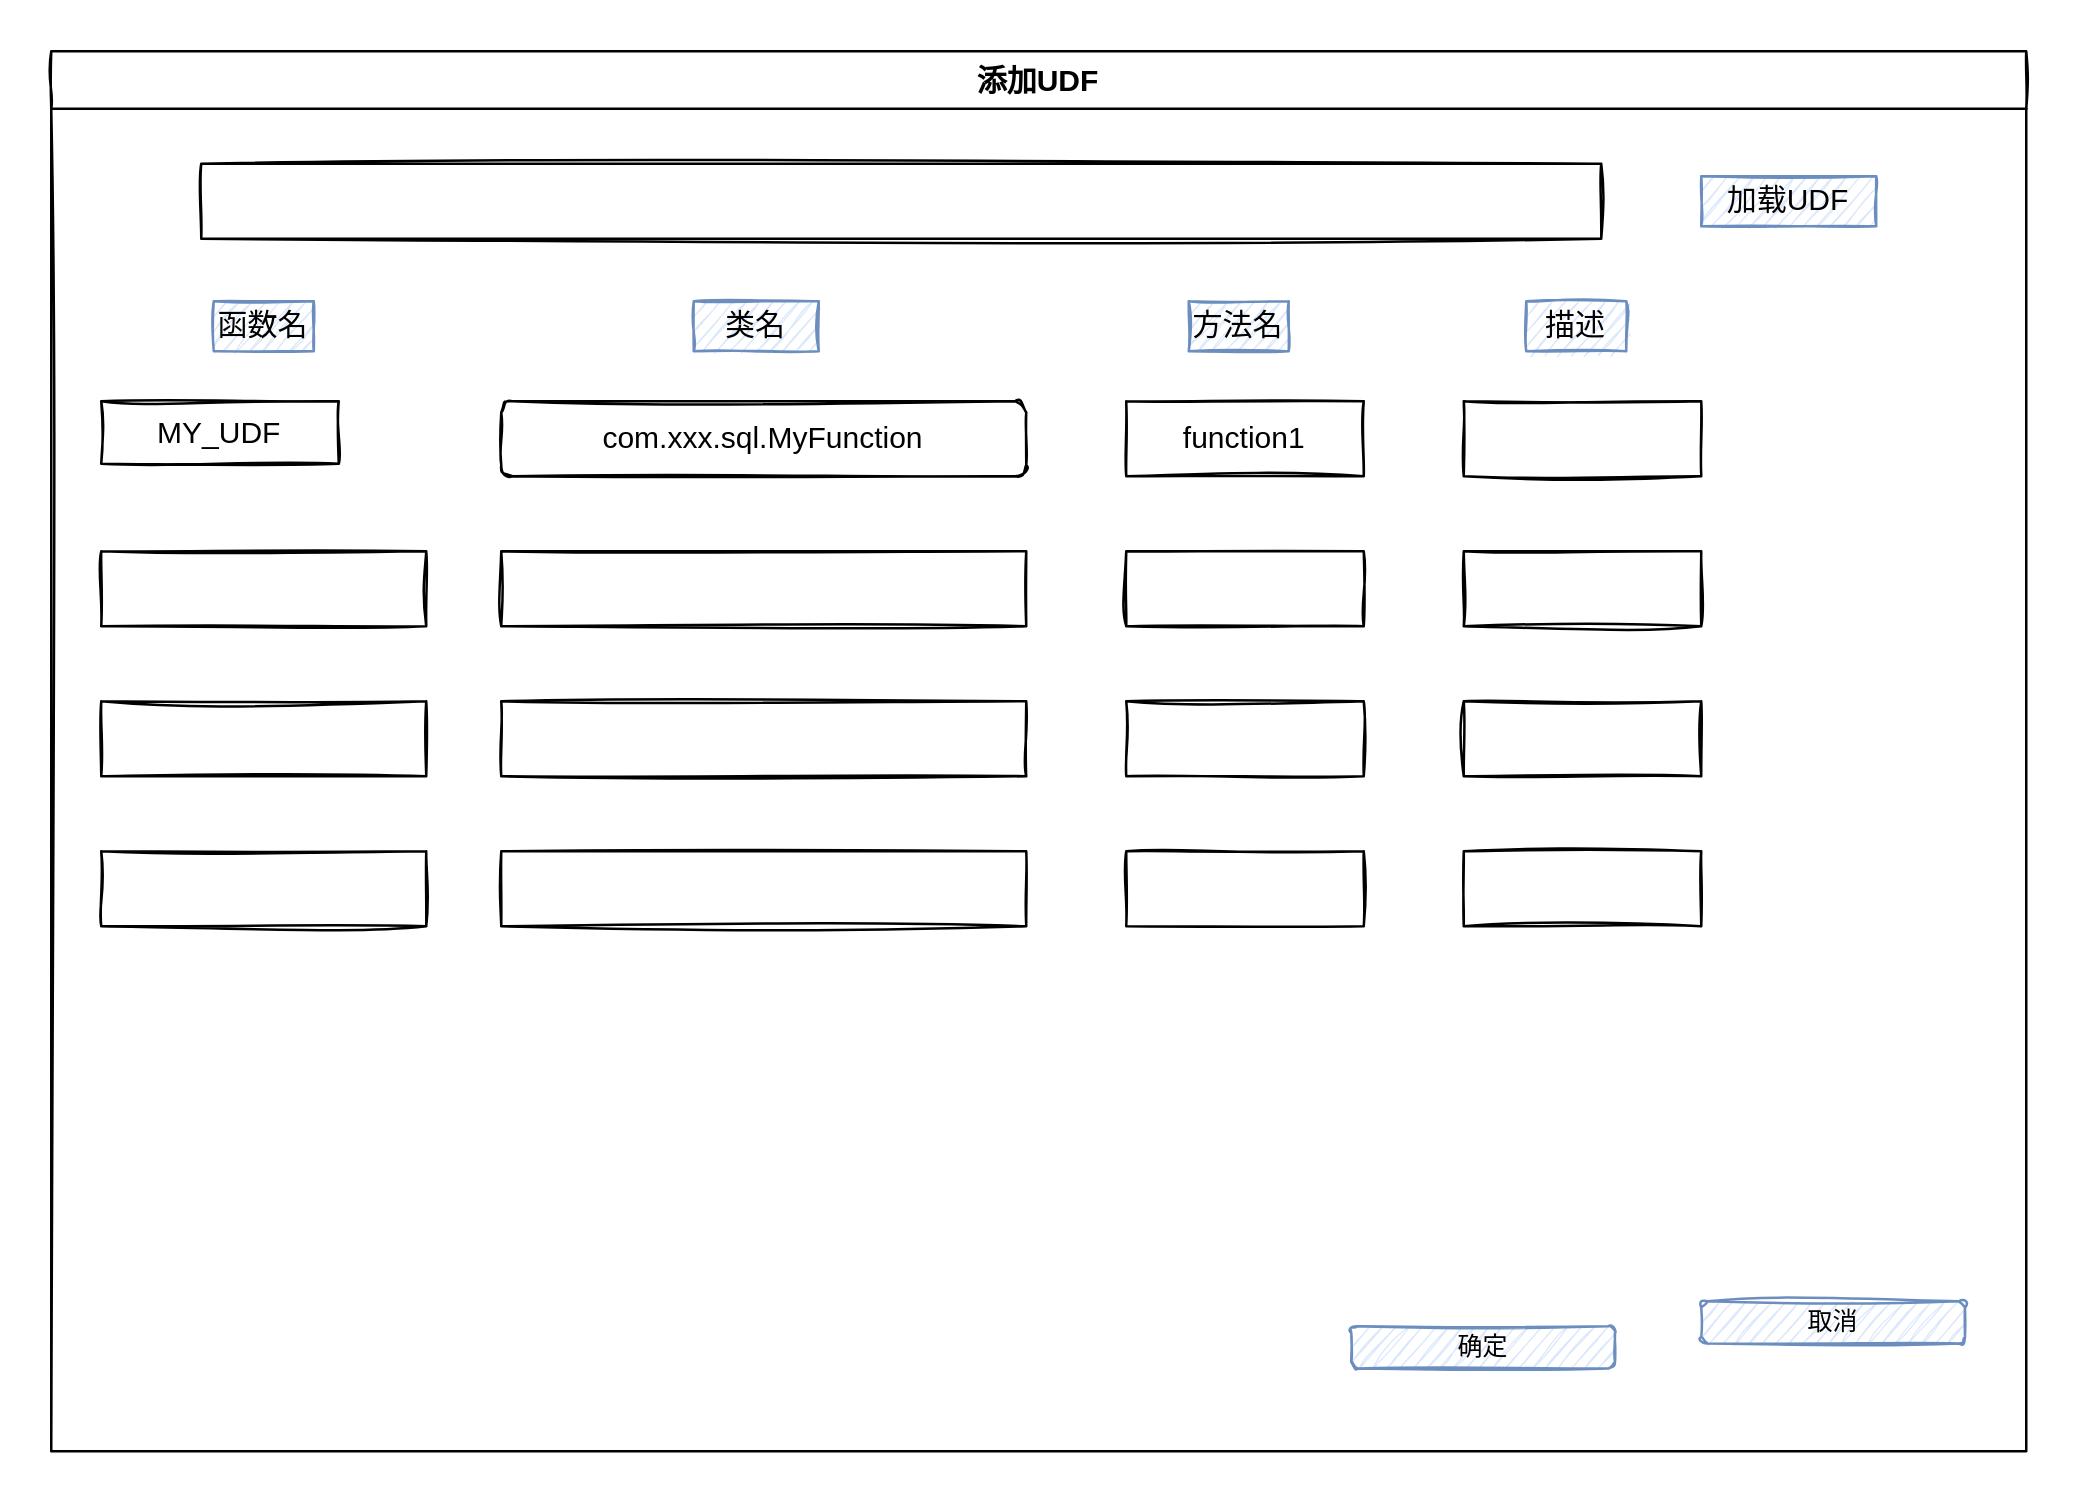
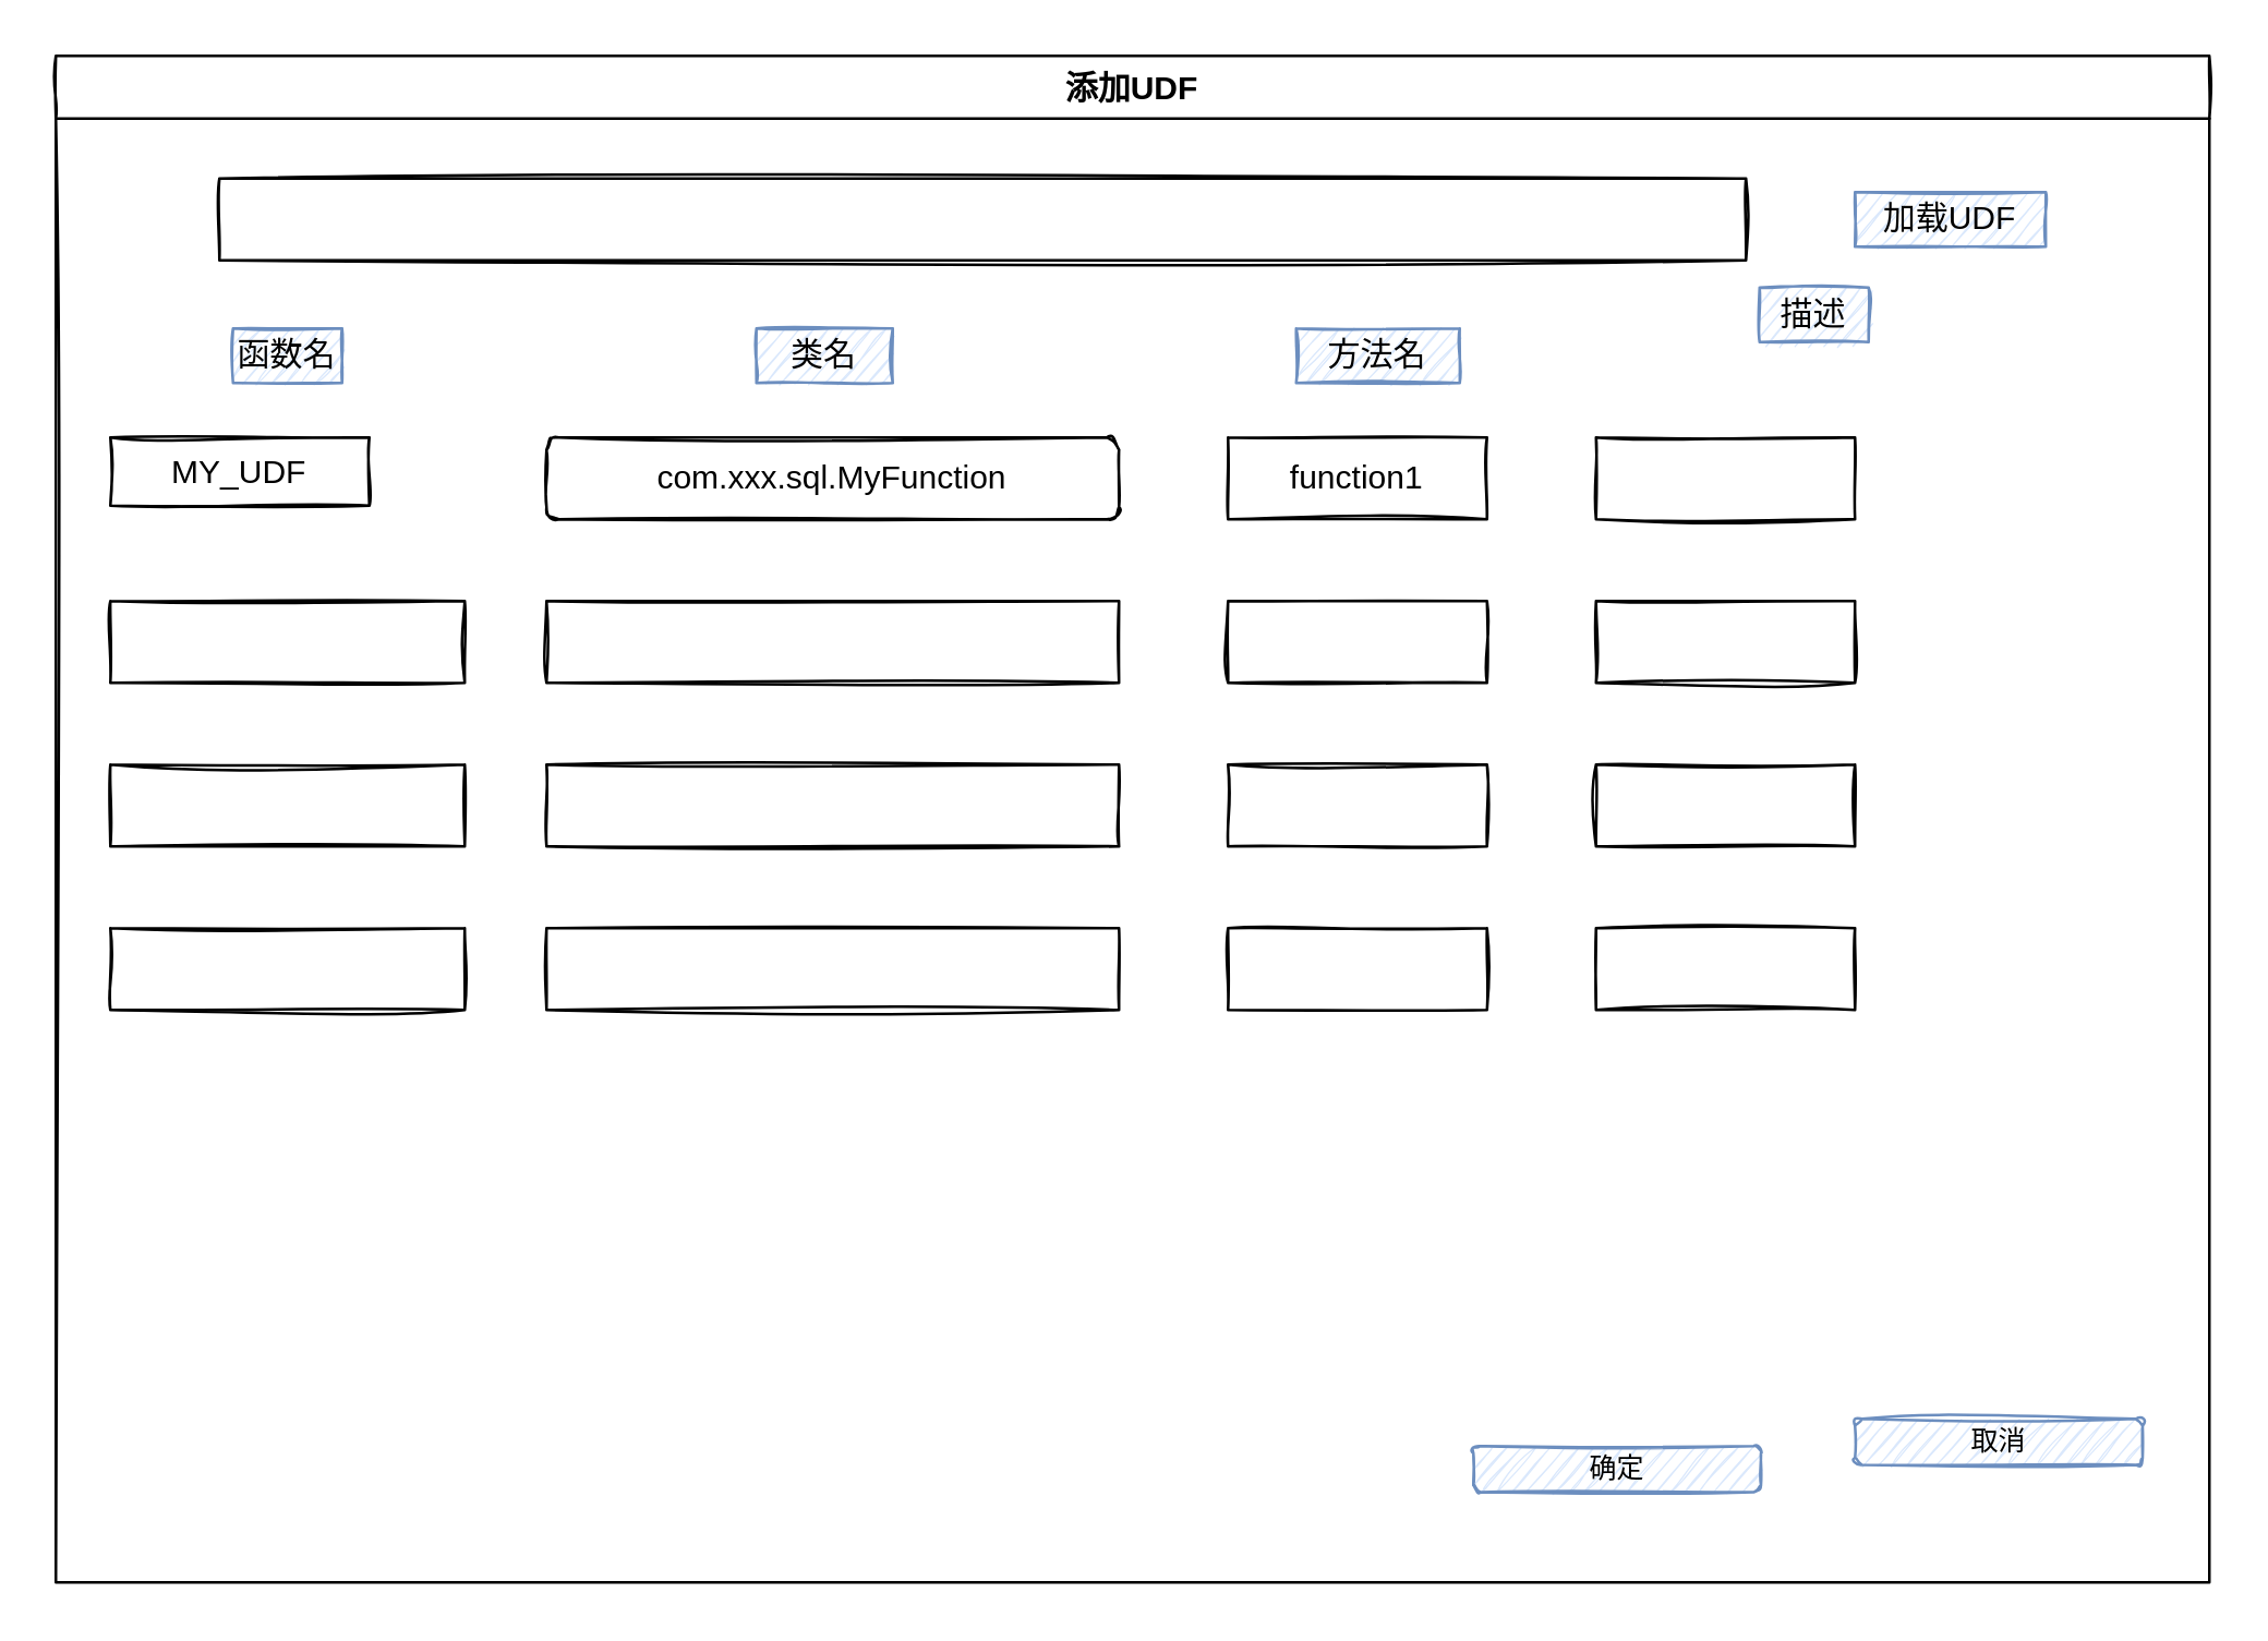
  <mxCell id="0" />
  <mxCell id="1" parent="0" />
  <mxCell id="2" value="添加UDF" style="swimlane;sketch=1;" parent="1" vertex="1"><mxGeometry x="20" y="20" width="790" height="560" as="geometry" /></mxCell>
  <mxCell id="3" value="com.xxx.sql.MyFunction" style="whiteSpace=wrap;html=1;sketch=1;rounded=1;" parent="2" vertex="1"><mxGeometry x="180" y="140" width="210" height="30" as="geometry" /></mxCell>
  <mxCell id="4" value="函数名" style="text;html=1;strokeColor=#6c8ebf;fillColor=#dae8fc;align=center;verticalAlign=middle;whiteSpace=wrap;rounded=0;sketch=1;" parent="2" vertex="1"><mxGeometry x="65" y="100" width="40" height="20" as="geometry" /></mxCell>
  <mxCell id="5" value="类名" style="text;html=1;strokeColor=#6c8ebf;fillColor=#dae8fc;align=center;verticalAlign=middle;whiteSpace=wrap;rounded=0;sketch=1;" parent="2" vertex="1"><mxGeometry x="257" y="100" width="50" height="20" as="geometry" /></mxCell>
  <mxCell id="6" value="MY_UDF" style="rounded=0;whiteSpace=wrap;html=1;sketch=1;" parent="2" vertex="1"><mxGeometry x="20" y="140" width="95" height="25" as="geometry" /></mxCell>
- <mxCell id="7" value="描述" style="text;html=1;strokeColor=#6c8ebf;fillColor=#dae8fc;align=center;verticalAlign=middle;whiteSpace=wrap;rounded=0;sketch=1;" parent="2" vertex="1"><mxGeometry x="590" y="100" width="40" height="20" as="geometry" /></mxCell>
+ <mxCell id="7" value="描述" style="text;html=1;strokeColor=#6c8ebf;fillColor=#dae8fc;align=center;verticalAlign=middle;whiteSpace=wrap;rounded=0;sketch=1;" parent="2" vertex="1"><mxGeometry x="625" y="85" width="40" height="20" as="geometry" /></mxCell>
  <mxCell id="8" value="加载UDF" style="text;html=1;strokeColor=#6c8ebf;fillColor=#dae8fc;align=center;verticalAlign=middle;whiteSpace=wrap;rounded=0;sketch=1;" parent="2" vertex="1"><mxGeometry x="660" y="50" width="70" height="20" as="geometry" /></mxCell>
  <mxCell id="9" value="" style="rounded=0;whiteSpace=wrap;html=1;sketch=1;" parent="2" vertex="1"><mxGeometry x="60" y="45" width="560" height="30" as="geometry" /></mxCell>
  <mxCell id="10" value="" style="rounded=0;whiteSpace=wrap;html=1;sketch=1;" parent="2" vertex="1"><mxGeometry x="180" y="200" width="210" height="30" as="geometry" /></mxCell>
  <mxCell id="11" value="" style="rounded=0;whiteSpace=wrap;html=1;sketch=1;" parent="2" vertex="1"><mxGeometry x="20" y="200" width="130" height="30" as="geometry" /></mxCell>
  <mxCell id="12" value="" style="shape=image;html=1;verticalAlign=top;verticalLabelPosition=bottom;labelBackgroundColor=#ffffff;imageAspect=0;aspect=fixed;image=https://cdn3.iconfinder.com/data/icons/flat-actions-icons-9/792/Tick_Mark_Dark-128.png;sketch=1;" parent="2" vertex="1"><mxGeometry x="720" y="136" width="38" height="38" as="geometry" /></mxCell>
  <mxCell id="13" value="" style="shape=image;html=1;verticalAlign=top;verticalLabelPosition=bottom;labelBackgroundColor=#ffffff;imageAspect=0;aspect=fixed;image=https://cdn3.iconfinder.com/data/icons/flat-actions-icons-9/792/Tick_Mark_Dark-128.png;sketch=1;" parent="2" vertex="1"><mxGeometry x="720" y="200" width="38" height="38" as="geometry" /></mxCell>
  <mxCell id="14" value="" style="shape=image;html=1;verticalAlign=top;verticalLabelPosition=bottom;labelBackgroundColor=#ffffff;imageAspect=0;aspect=fixed;image=https://cdn3.iconfinder.com/data/icons/flat-actions-icons-9/792/Tick_Mark_Dark-128.png;sketch=1;" parent="2" vertex="1"><mxGeometry x="720" y="261" width="38" height="38" as="geometry" /></mxCell>
  <mxCell id="15" value="" style="shape=image;html=1;verticalAlign=top;verticalLabelPosition=bottom;labelBackgroundColor=#ffffff;imageAspect=0;aspect=fixed;image=https://cdn4.iconfinder.com/data/icons/icocentre-free-icons/114/f-cross_256-128.png;sketch=1;" parent="2" vertex="1"><mxGeometry x="725" y="328.5" width="28" height="28" as="geometry" /></mxCell>
  <mxCell id="16" value="确定" style="rounded=1;html=1;shadow=0;dashed=0;whiteSpace=wrap;fontSize=10;fillColor=#dae8fc;align=center;strokeColor=#6c8ebf;sketch=1;" parent="2" vertex="1"><mxGeometry x="520" y="510" width="105.5" height="16.88" as="geometry" /></mxCell>
  <mxCell id="17" value="" style="shape=image;html=1;verticalAlign=top;verticalLabelPosition=bottom;labelBackgroundColor=#ffffff;imageAspect=0;aspect=fixed;image=https://cdn4.iconfinder.com/data/icons/ionicons/512/icon-ios7-minus-outline-128.png;sketch=1;" parent="2" vertex="1"><mxGeometry x="691" y="140" width="29" height="29" as="geometry" /></mxCell>
  <mxCell id="18" value="" style="shape=image;html=1;verticalAlign=top;verticalLabelPosition=bottom;labelBackgroundColor=#ffffff;imageAspect=0;aspect=fixed;image=https://cdn4.iconfinder.com/data/icons/ionicons/512/icon-ios7-minus-outline-128.png;sketch=1;" parent="2" vertex="1"><mxGeometry x="691" y="204.5" width="29" height="29" as="geometry" /></mxCell>
  <mxCell id="19" value="" style="shape=image;html=1;verticalAlign=top;verticalLabelPosition=bottom;labelBackgroundColor=#ffffff;imageAspect=0;aspect=fixed;image=https://cdn4.iconfinder.com/data/icons/ionicons/512/icon-ios7-minus-outline-128.png;sketch=1;" parent="2" vertex="1"><mxGeometry x="691" y="265.5" width="29" height="29" as="geometry" /></mxCell>
  <mxCell id="20" value="" style="shape=image;html=1;verticalAlign=top;verticalLabelPosition=bottom;labelBackgroundColor=#ffffff;imageAspect=0;aspect=fixed;image=https://cdn4.iconfinder.com/data/icons/ionicons/512/icon-ios7-minus-outline-128.png;sketch=1;" parent="2" vertex="1"><mxGeometry x="690" y="328.5" width="29" height="29" as="geometry" /></mxCell>
  <mxCell id="21" value="" style="rounded=0;whiteSpace=wrap;html=1;sketch=1;" parent="2" vertex="1"><mxGeometry x="565" y="140" width="95" height="30" as="geometry" /></mxCell>
  <mxCell id="22" value="" style="rounded=0;whiteSpace=wrap;html=1;sketch=1;" parent="2" vertex="1"><mxGeometry x="565" y="200" width="95" height="30" as="geometry" /></mxCell>
  <mxCell id="23" value="" style="rounded=0;whiteSpace=wrap;html=1;sketch=1;" parent="2" vertex="1"><mxGeometry x="565" y="320" width="95" height="30" as="geometry" /></mxCell>
  <mxCell id="24" value="" style="rounded=0;whiteSpace=wrap;html=1;sketch=1;" parent="2" vertex="1"><mxGeometry x="565" y="260" width="95" height="30" as="geometry" /></mxCell>
- <mxCell id="25" value="方法名" style="text;html=1;strokeColor=#6c8ebf;fillColor=#dae8fc;align=center;verticalAlign=middle;whiteSpace=wrap;rounded=0;sketch=1;" vertex="1" parent="2"><mxGeometry x="455" y="100" width="40" height="20" as="geometry" /></mxCell>
+ <mxCell id="25" value="方法名" style="text;html=1;strokeColor=#6c8ebf;fillColor=#dae8fc;align=center;verticalAlign=middle;whiteSpace=wrap;rounded=0;sketch=1;" vertex="1" parent="2"><mxGeometry x="455" y="100" width="60" height="20" as="geometry" /></mxCell>
  <mxCell id="26" value="function1" style="rounded=0;whiteSpace=wrap;html=1;sketch=1;" vertex="1" parent="2"><mxGeometry x="430" y="140" width="95" height="30" as="geometry" /></mxCell>
  <mxCell id="27" value="" style="rounded=0;whiteSpace=wrap;html=1;sketch=1;" vertex="1" parent="2"><mxGeometry x="430" y="200" width="95" height="30" as="geometry" /></mxCell>
  <mxCell id="28" value="" style="rounded=0;whiteSpace=wrap;html=1;sketch=1;" vertex="1" parent="2"><mxGeometry x="430" y="320" width="95" height="30" as="geometry" /></mxCell>
  <mxCell id="29" value="" style="rounded=0;whiteSpace=wrap;html=1;sketch=1;" vertex="1" parent="2"><mxGeometry x="430" y="260" width="95" height="30" as="geometry" /></mxCell>
  <mxCell id="30" value="" style="rounded=0;whiteSpace=wrap;html=1;sketch=1;" parent="1" vertex="1"><mxGeometry x="200" y="280" width="210" height="30" as="geometry" /></mxCell>
  <mxCell id="31" value="" style="rounded=0;whiteSpace=wrap;html=1;sketch=1;" parent="1" vertex="1"><mxGeometry x="40" y="280" width="130" height="30" as="geometry" /></mxCell>
  <mxCell id="32" value="" style="rounded=0;whiteSpace=wrap;html=1;sketch=1;" parent="1" vertex="1"><mxGeometry x="200" y="340" width="210" height="30" as="geometry" /></mxCell>
  <mxCell id="33" value="" style="rounded=0;whiteSpace=wrap;html=1;sketch=1;" parent="1" vertex="1"><mxGeometry x="40" y="340" width="130" height="30" as="geometry" /></mxCell>
  <mxCell id="34" value="取消" style="rounded=1;html=1;shadow=0;dashed=0;whiteSpace=wrap;fontSize=10;fillColor=#dae8fc;align=center;strokeColor=#6c8ebf;sketch=1;" parent="1" vertex="1"><mxGeometry x="680" y="520" width="105.5" height="16.88" as="geometry" /></mxCell>
